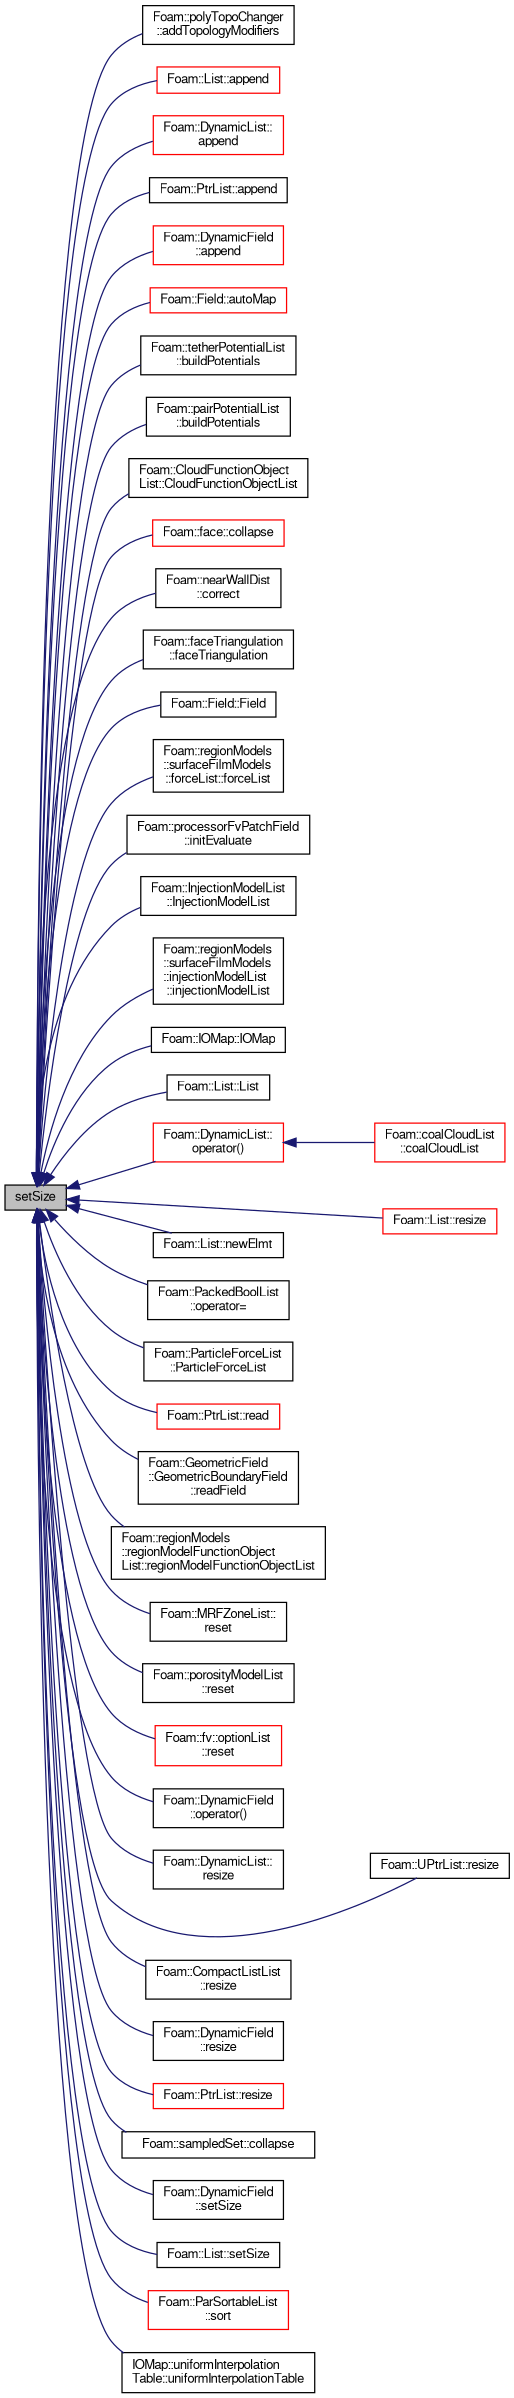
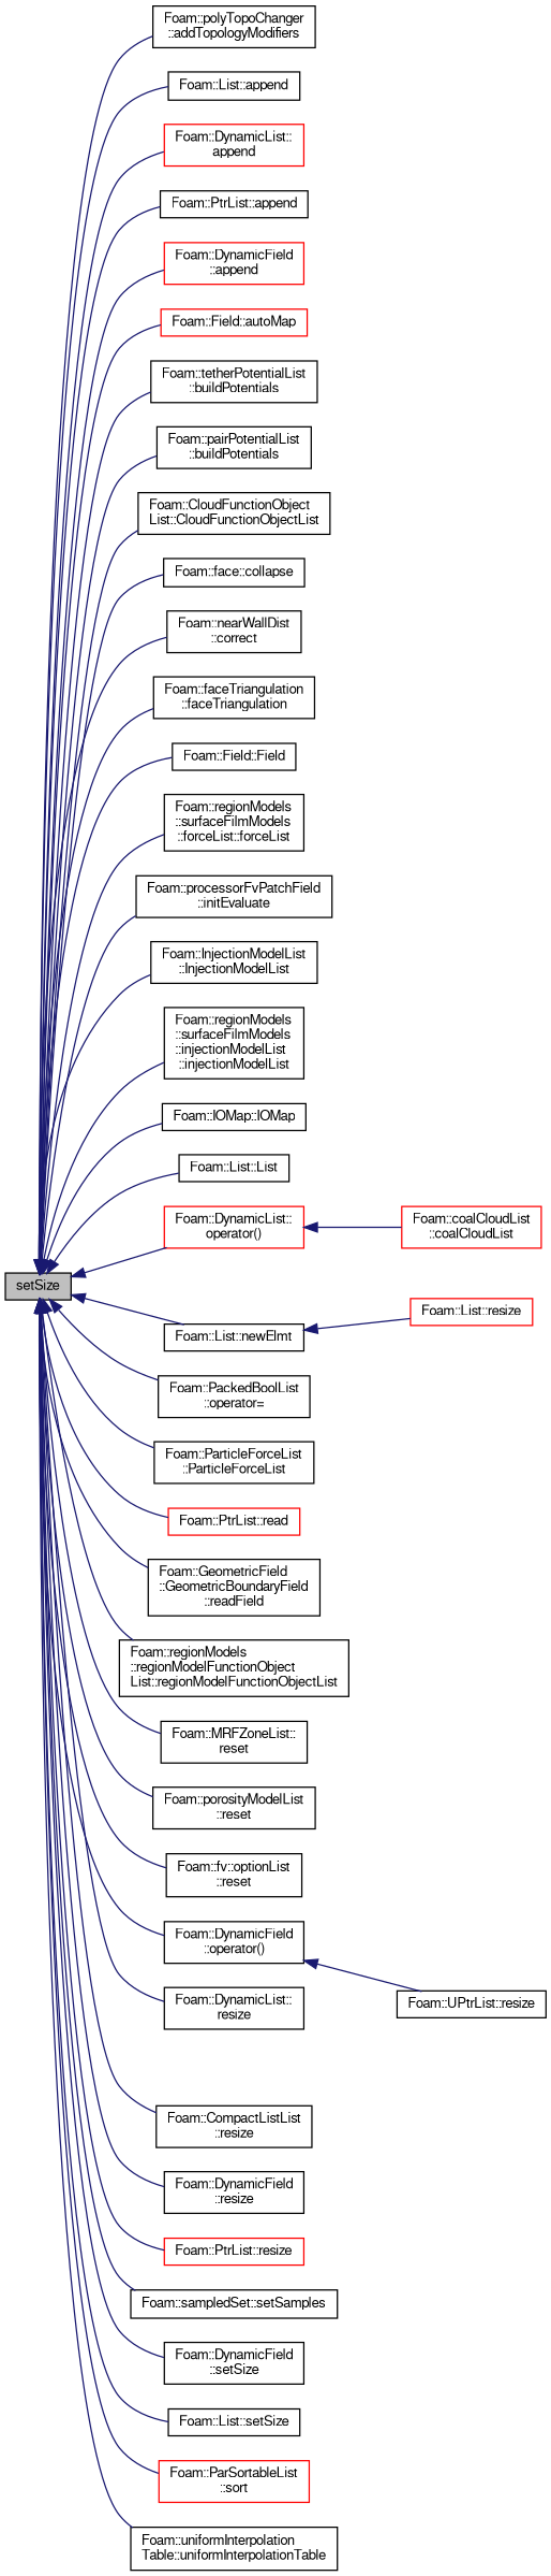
  digraph {
    rankdir=LR
    node [color=black fontname=FreeSans fontsize=10 shape=record]
    edge [color=midnightblue dir=back fontname=FreeSans fontsize=10 labelfontname=FreeSans labelfontsize=10 style=solid]
    n1 [fillcolor=grey75 fontcolor=black height=0.2 label=setSize style=filled width=0.4]
    n2 [height=0.2 label="Foam::polyTopoChanger\l::addTopologyModifiers" width=0.4]
-   n3 [color=red height=0.2 label="Foam::List::append" width=0.4]
+   n3 [height=0.2 label="Foam::List::append" width=0.4]
    n4 [color=red height=0.2 label="Foam::DynamicList::\lappend" width=0.4]
    n5 [height=0.2 label="Foam::PtrList::append" width=0.4]
    n6 [color=red height=0.2 label="Foam::DynamicField\l::append" width=0.4]
    n7 [color=red height=0.2 label="Foam::Field::autoMap" width=0.4]
    n8 [height=0.2 label="Foam::tetherPotentialList\l::buildPotentials" width=0.4]
    n9 [height=0.2 label="Foam::pairPotentialList\l::buildPotentials" width=0.4]
    n10 [height=0.2 label="Foam::CloudFunctionObject\lList::CloudFunctionObjectList" width=0.4]
-   n11 [color=red height=0.2 label="Foam::face::collapse" width=0.4]
+   n11 [height=0.2 label="Foam::face::collapse" width=0.4]
    n12 [height=0.2 label="Foam::nearWallDist\l::correct" width=0.4]
    n13 [height=0.2 label="Foam::faceTriangulation\l::faceTriangulation" width=0.4]
    n14 [height=0.2 label="Foam::Field::Field" width=0.4]
    n15 [height=0.2 label="Foam::regionModels\l::surfaceFilmModels\l::forceList::forceList" width=0.4]
    n16 [height=0.2 label="Foam::processorFvPatchField\l::initEvaluate" width=0.4]
    n17 [height=0.2 label="Foam::InjectionModelList\l::InjectionModelList" width=0.4]
    n18 [height=0.2 label="Foam::regionModels\l::surfaceFilmModels\l::injectionModelList\l::injectionModelList" width=0.4]
    n19 [height=0.2 label="Foam::IOMap::IOMap" width=0.4]
    n20 [height=0.2 label="Foam::List::List" width=0.4]
    n21 [height=0.2 label="Foam::List::newElmt" width=0.4]
    n22 [color=red height=0.2 label="Foam::DynamicList::\loperator()" width=0.4]
    n23 [height=0.2 label="Foam::DynamicField\l::operator()" width=0.4]
    n24 [height=0.2 label="Foam::PackedBoolList\l::operator=" width=0.4]
    n25 [height=0.2 label="Foam::ParticleForceList\l::ParticleForceList" width=0.4]
    n26 [color=red height=0.2 label="Foam::PtrList::read" width=0.4]
    n27 [height=0.2 label="Foam::GeometricField\l::GeometricBoundaryField\l::readField" width=0.4]
    n28 [height=0.2 label="Foam::regionModels\l::regionModelFunctionObject\lList::regionModelFunctionObjectList" width=0.4]
    n29 [height=0.2 label="Foam::MRFZoneList::\lreset" width=0.4]
    n30 [height=0.2 label="Foam::porosityModelList\l::reset" width=0.4]
-   n31 [color=red height=0.2 label="Foam::fv::optionList\l::reset" width=0.4]
+   n31 [height=0.2 label="Foam::fv::optionList\l::reset" width=0.4]
    n32 [height=0.2 label="Foam::UPtrList::resize" width=0.4]
    n33 [height=0.2 label="Foam::DynamicList::\lresize" width=0.4]
    n34 [color=red height=0.2 label="Foam::List::resize" width=0.4]
    n35 [height=0.2 label="Foam::CompactListList\l::resize" width=0.4]
    n36 [height=0.2 label="Foam::DynamicField\l::resize" width=0.4]
    n37 [color=red height=0.2 label="Foam::PtrList::resize" width=0.4]
-   n38 [height=0.2 label="Foam::sampledSet::collapse" width=0.4]
+   n38 [height=0.2 label="Foam::sampledSet::setSamples" width=0.4]
    n39 [height=0.2 label="Foam::DynamicField\l::setSize" width=0.4]
    n40 [height=0.2 label="Foam::List::setSize" width=0.4]
    n41 [color=red height=0.2 label="Foam::ParSortableList\l::sort" width=0.4]
-   n42 [height=0.2 label="IOMap::uniformInterpolation\lTable::uniformInterpolationTable" width=0.4]
+   n42 [height=0.2 label="Foam::uniformInterpolation\lTable::uniformInterpolationTable" width=0.4]
    n43 [color=red height=0.2 label="Foam::coalCloudList\l::coalCloudList" width=0.4]
    n1 -> n2
    n1 -> n3
    n1 -> n4
    n1 -> n5
    n1 -> n6
    n1 -> n7
    n1 -> n8
    n1 -> n9
    n1 -> n10
    n1 -> n11
    n1 -> n12
    n1 -> n13
    n1 -> n14
    n1 -> n15
    n1 -> n16
    n1 -> n17
    n1 -> n18
    n1 -> n19
    n1 -> n20
    n1 -> n21
    n1 -> n22
    n1 -> n23
    n1 -> n24
    n1 -> n25
    n1 -> n26
    n1 -> n27
    n1 -> n28
    n1 -> n29
    n1 -> n30
    n1 -> n31
-   n1 -> n32
+   n23 -> n32
    n1 -> n33
-   n1 -> n34
+   n21 -> n34
    n1 -> n35
    n1 -> n36
    n1 -> n37
    n1 -> n38
    n1 -> n39
    n1 -> n40
    n1 -> n41
    n1 -> n42
    n22 -> n43
  }
